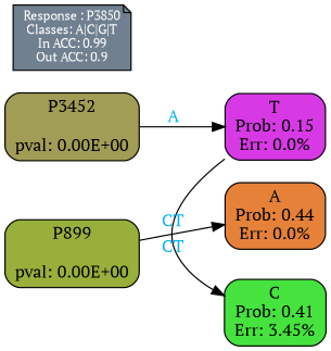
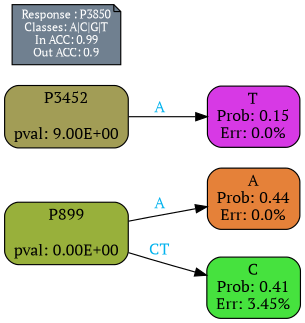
  digraph {
    fontname="PT Serif"
    rankdir=LR
    ranksep=equally
    splines=polylines
    node [color=black fontname="PT Serif" shape=box style="filled, rounded"]
    edge [fontcolor=deepskyblue2 fontname="PT Serif"]
    n1 [fillcolor="#e58139" label="A\nProb: 0.44\nErr: 0.0%"]
    n2 [fillcolor="#46e23e" label="C\nProb: 0.41\nErr: 3.45%"]
    n3 [fillcolor="#d739e5" label="T\nProb: 0.15\nErr: 0.0%"]
    n4 [align=left fillcolor=slategray fontcolor=white fontsize=10 label="Response : P3850\nClasses: A|C|G|T\nIn ACC: 0.99\nOut ACC: 0.9\n" shape=note style=filled]
-   n5 [fillcolor="#a29d56" label="P3452\n\npval: 0.00E+00"]
+   n5 [fillcolor="#a29d56" label="P3452\n\npval: 9.00E+00"]
    n6 [fillcolor="#98b03b" label="P899\n\npval: 0.00E+00"]
    subgraph sub_1 {
      rank=same
      n1
      n2
      n3
    }
    subgraph sub_2 {
      rank=same
      n4
      n5
    }
    n5 -> n3 [label=A]
-   n6 -> n1 [label=CT]
-   n3 -> n2 [label=CT]
+   n6 -> n1 [label=A]
+   n6 -> n2 [label=CT]
  }
